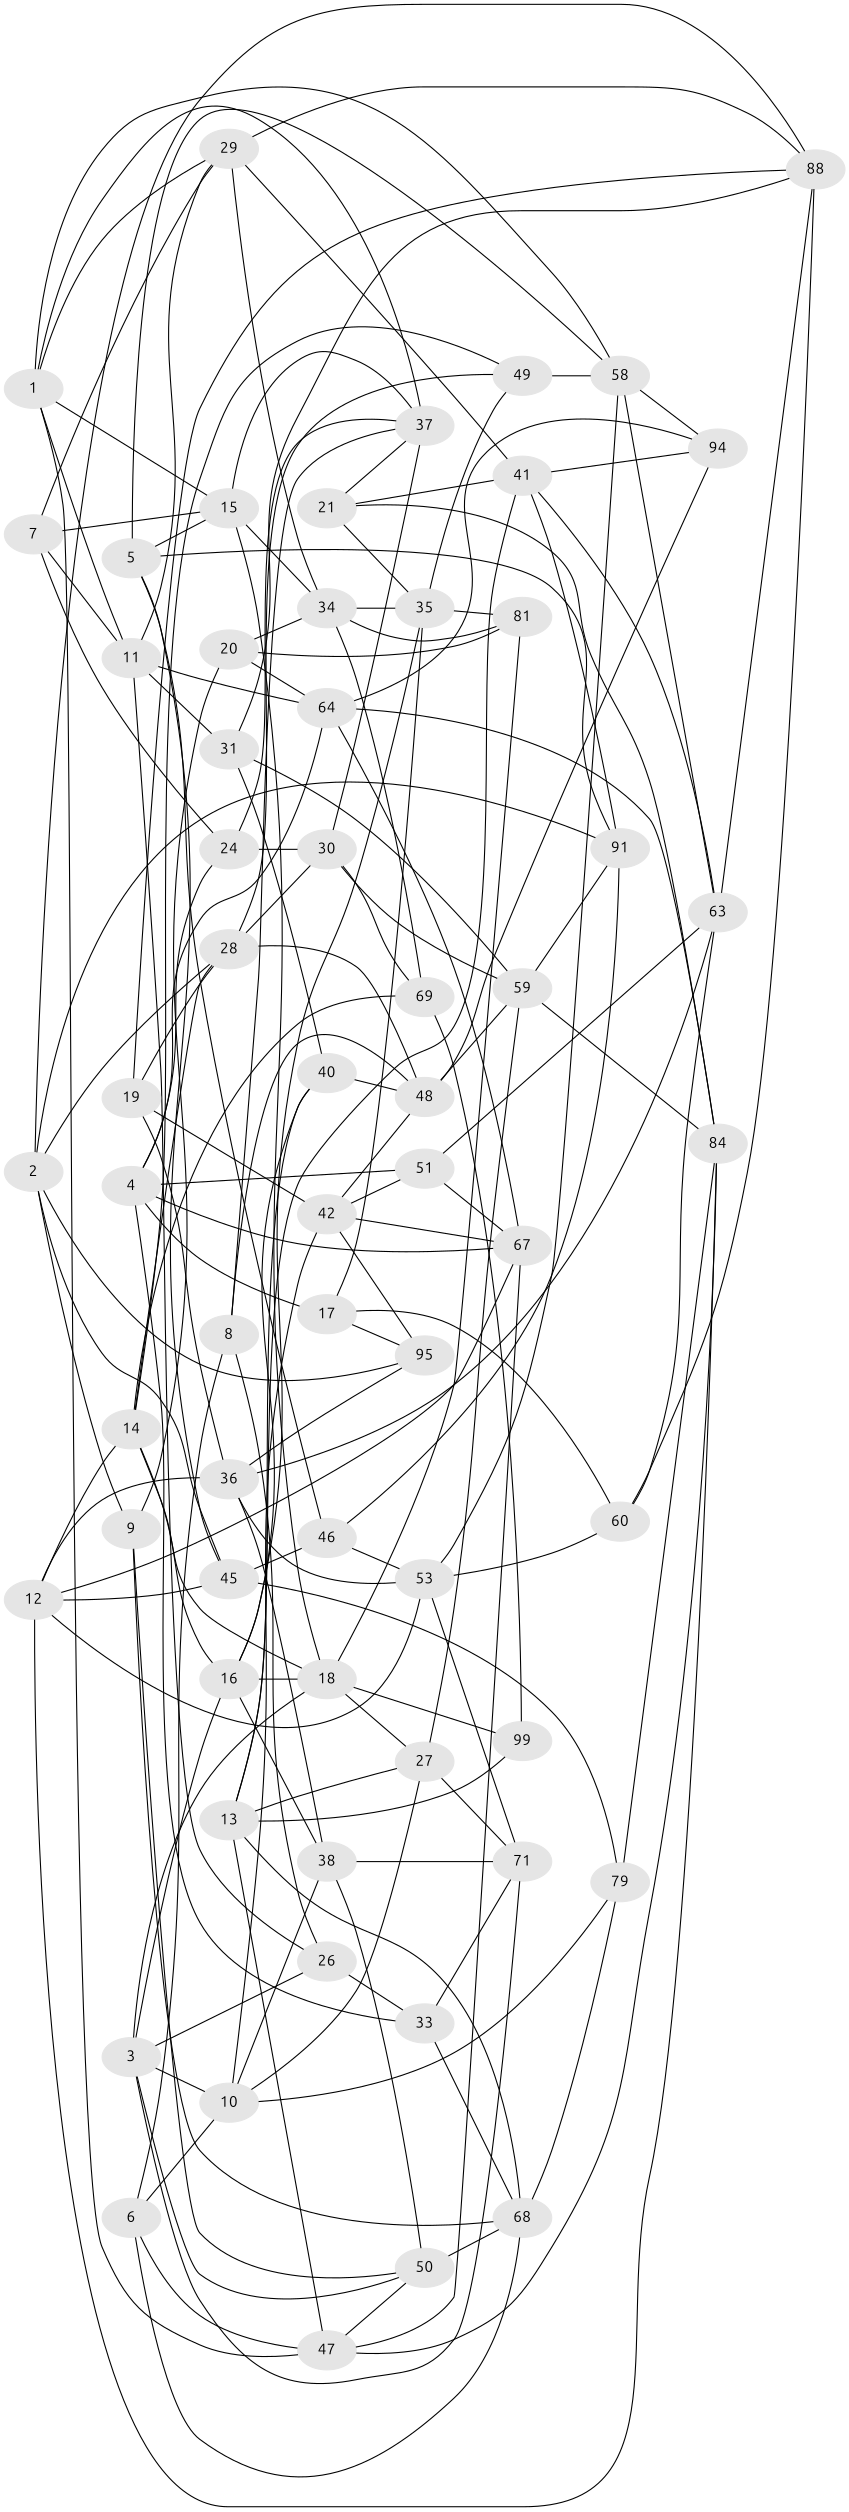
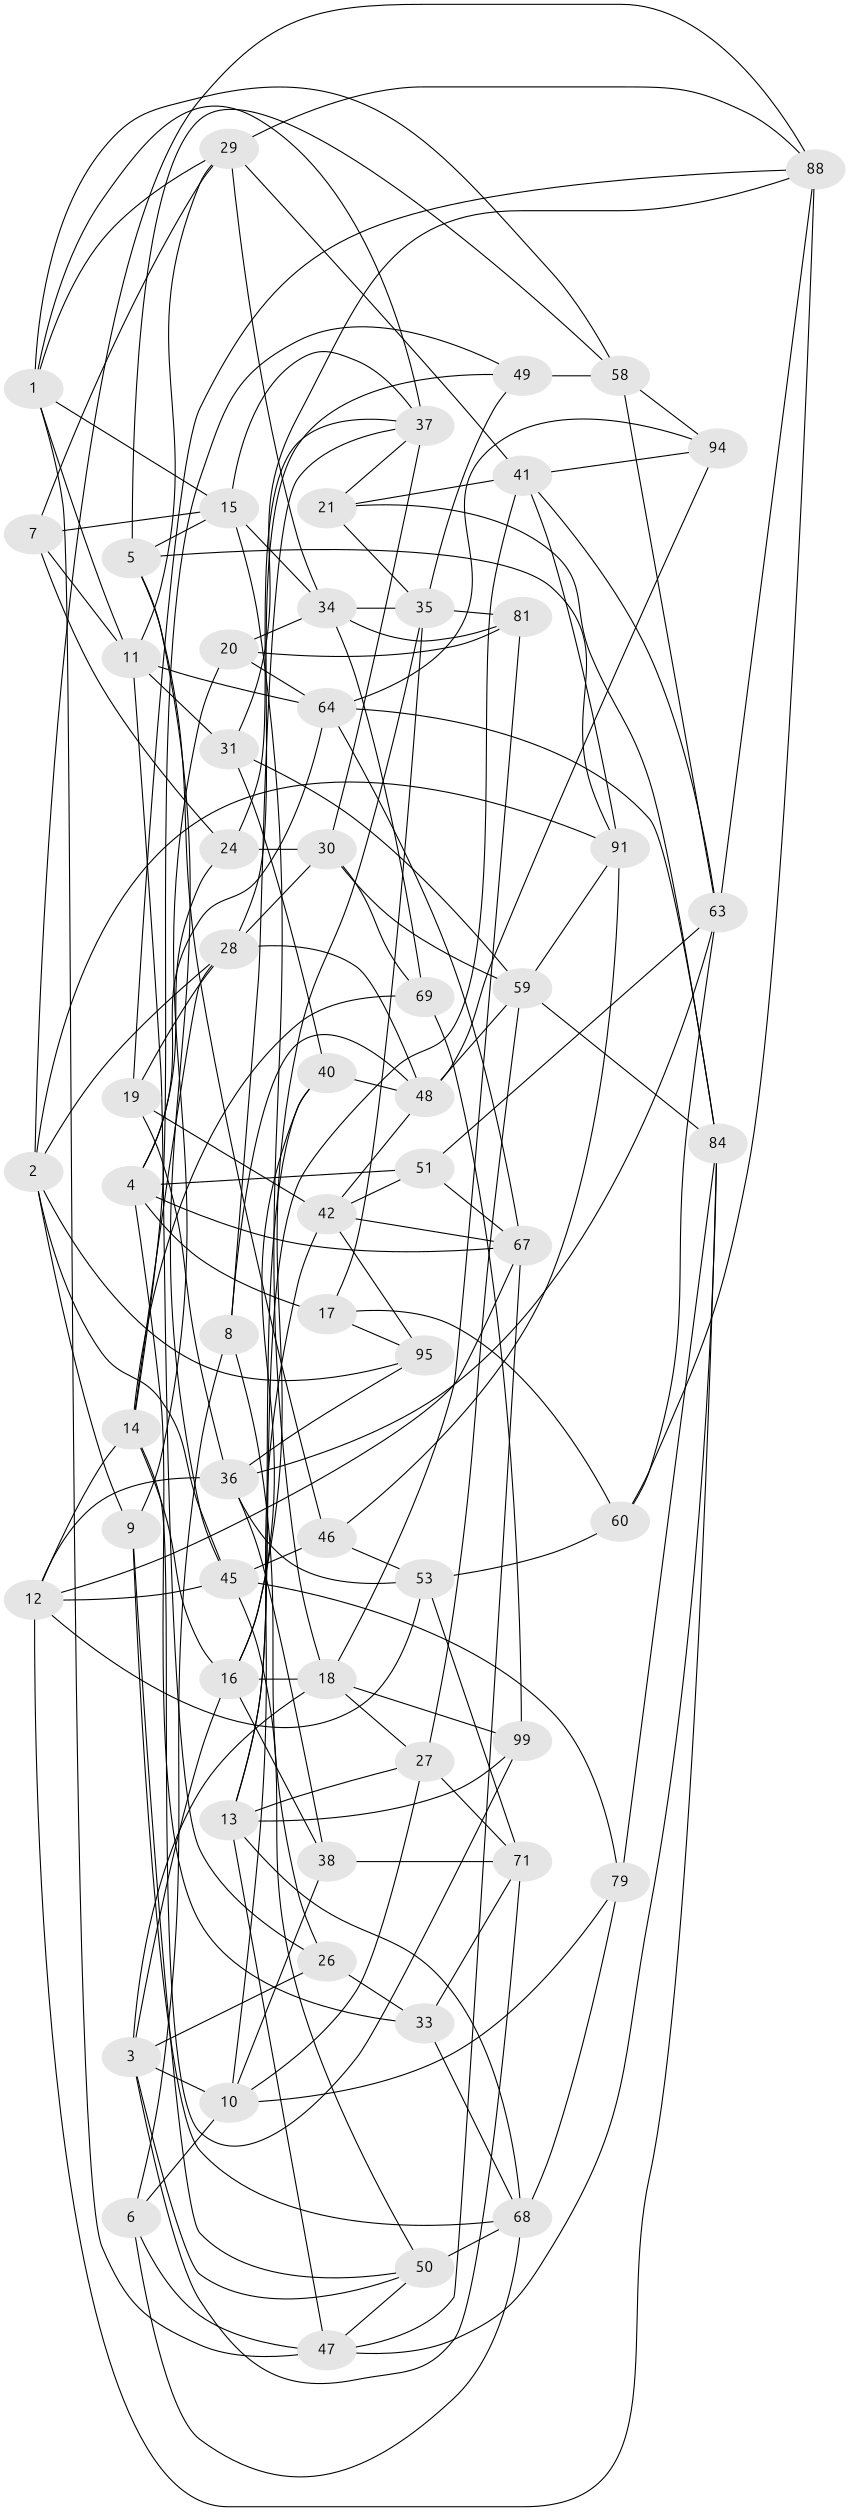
  graph {
    fontname=Ubuntu
    rankdir=LR
    node [color=gray90 fontname=Ubuntu style=filled]
    edge [fontname=Ubuntu]
    1 [super="+39"]
    11 [super="+87"]
    15 [super="+25"]
    29 [super="+100"]
    37 [super="+76"]
    47 [super="+89"]
    58 [super="+70"]
    26
    64 [super="+85"]
    31
    18 [super="+61"]
    34 [super="+66"]
    88 [super="+98"]
    41 [super="+92"]
    50 [super="+52"]
    67 [super="+83"]
    84 [super="+90"]
    63 [super="+75"]
    94
    2 [super="+54"]
    9
    28 [super="+32"]
    45 [super="+62"]
    91 [super="+97"]
    95
    68 [super="+96"]
    20
    48 [super="+73"]
    49
    30 [super="+57"]
    46
    79
    3 [super="+78"]
    10 [super="+77"]
    16 [super="+44"]
    71 [super="+82"]
    27 [super="+72"]
    38
    42 [super="+56"]
    40
    35 [super="+55"]
    99
    81
    33
    4 [super="+86"]
    17
    24
    51
    60
    5 [super="+43"]
    53 [super="+80"]
    6
    8
    7
    59 [super="+93"]
    12 [super="+22"]
    14 [super="+23"]
    36 [super="+74"]
    69
    13 [super="+65"]
    19
    21
    1 -- 11
    1 -- 15
    1 -- 29
    1 -- 37
    1 -- 47
    1 -- 58
    11 -- 29
    11 -- 26
    11 -- 64
    11 -- 31
    15 -- 37
    15 -- 18
    15 -- 34
    29 -- 34
    29 -- 88
    29 -- 41
    47 -- 50
    47 -- 67
    47 -- 84
    58 -- 63
    58 -- 94
    26 -- 33
    64 -- 67
    64 -- 84
    64 -- 94
    31 -- 88
    31 -- 40
    31 -- 59
    18 -- 27
    18 -- 99
    18 -- 81
    34 -- 35
    34 -- 81
    34 -- 69
    41 -- 63
    41 -- 94
    41 -- 91
    50 -- 68 [weight=2]
    63 -- 88
    2 -- 88
    2 -- 9
    2 -- 28
    2 -- 45
    2 -- 91
    2 -- 95
    9 -- 50
    9 -- 68
    9 -- 20
    28 -- 48
    28 -- 49
    28 -- 30
-   38 -- 50
+   45 -- 50
    45 -- 46
    45 -- 79
    68 -- 79
    20 -- 64
    20 -- 34
    20 -- 81
    48 -- 94
    48 -- 59
    49 -- 58
    30 -- 37
    30 -- 59
    30 -- 69
    46 -- 91
    46 -- 53
    79 -- 84
    3 -- 26
    3 -- 18
    3 -- 50
    3 -- 10
    3 -- 16
    3 -- 71
    10 -- 79
    10 -- 27
    10 -- 38
    10 -- 42
    16 -- 18
    16 -- 38
    16 -- 40
    16 -- 35
    27 -- 71
    27 -- 59
    38 -- 71
    42 -- 67
    42 -- 95
    42 -- 48
    42 -- 51
    40 -- 48
    35 -- 49
    35 -- 81
    33 -- 68
    33 -- 71
    4 -- 64
    4 -- 67
    4 -- 33
    4 -- 17
    4 -- 24
    4 -- 51
    17 -- 95
    17 -- 35
    17 -- 60
    24 -- 37
    24 -- 30
    51 -- 67
    51 -- 63
    60 -- 88
    60 -- 63
    5 -- 15
    5 -- 58
    5 -- 45
    5 -- 91 [weight=2]
    5 -- 46
-   53 -- 58
    53 -- 71
    53 -- 60
    6 -- 47
    6 -- 68
    6 -- 10
    6 -- 8
    8 -- 37
    8 -- 26
    8 -- 48
    7 -- 11
    7 -- 15
    7 -- 29
    7 -- 24
    59 -- 84
    59 -- 91
    12 -- 67
    12 -- 84
    12 -- 45
    12 -- 53
    12 -- 14
    12 -- 36
    14 -- 28
    14 -- 49
    14 -- 16
-   14 -- 18
+   14 -- 99
    14 -- 69
    36 -- 63
    36 -- 95
    36 -- 38
    36 -- 53
    69 -- 99
    13 -- 47
    13 -- 41
    13 -- 68
    13 -- 27
    13 -- 40
    13 -- 99
    19 -- 88
    19 -- 28
    19 -- 42
    19 -- 36
    21 -- 37
    21 -- 41
    21 -- 84
    21 -- 35
  }
